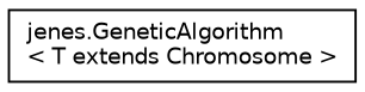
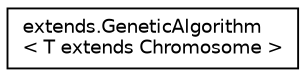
  digraph {
    rankdir=LR
-   n1 [color=black fillcolor=white fontname=Helvetica fontsize=10 height=0.2 label="jenes.GeneticAlgorithm\l\< T extends Chromosome \>" shape=record style=filled width=0.4]
+   n1 [color=black fillcolor=white fontname=Helvetica fontsize=10 height=0.2 label="extends.GeneticAlgorithm\l\< T extends Chromosome \>" shape=record style=filled width=0.4]
  }
